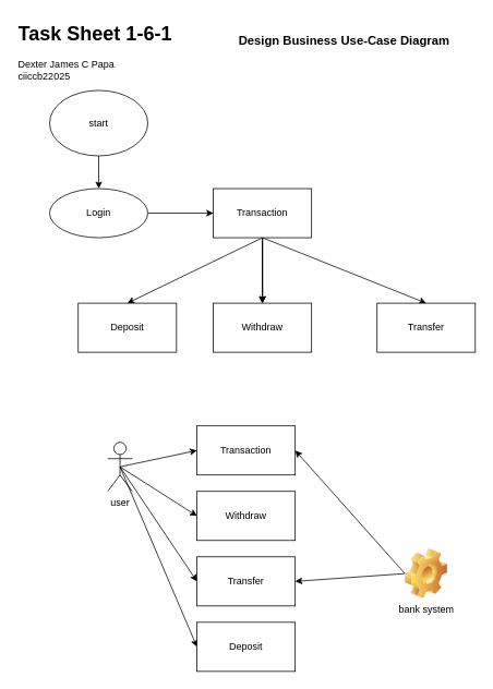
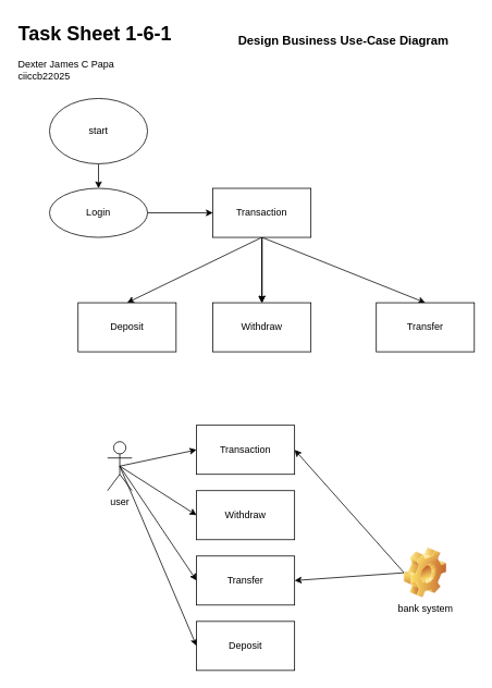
  <mxCell id="0" />
  <mxCell id="1" parent="0" />
  <mxCell id="2" value="&lt;h1 style=&quot;margin-top: 0px;&quot;&gt;Task Sheet 1-6-1&lt;/h1&gt;&lt;p&gt;Dexter James C Papa&lt;br&gt;ciiccb22025&lt;/p&gt;" style="text;html=1;whiteSpace=wrap;overflow=hidden;rounded=0;" vertex="1" parent="1"><mxGeometry width="250" height="90" as="geometry" x="20" y="20" /></mxCell>
  <mxCell id="3" value="&lt;h2 id=&quot;yui_3_17_2_1_1748958469926_55&quot;&gt;&lt;font style=&quot;font-size: 15px;&quot;&gt;Design Business Use-Case Diagram&lt;/font&gt;&lt;/h2&gt;" style="text;html=1;align=center;verticalAlign=middle;whiteSpace=wrap;rounded=0;fontStyle=1;fontSize=17;" vertex="1" parent="1"><mxGeometry x="280" y="30" width="280" height="30" as="geometry" /></mxCell>
  <mxCell id="4" style="edgeStyle=none;html=1;exitX=0.5;exitY=1;exitDx=0;exitDy=0;" edge="1" parent="1" source="5" target="7"><mxGeometry relative="1" as="geometry" /></mxCell>
- <mxCell id="5" value="start" style="ellipse;whiteSpace=wrap;html=1;" vertex="1" parent="1"><mxGeometry x="60" y="110" width="120" height="80" as="geometry" /></mxCell>
+ <mxCell id="5" value="start" style="ellipse;whiteSpace=wrap;html=1;" vertex="1" parent="1"><mxGeometry x="60" y="120" width="120" height="80" as="geometry" /></mxCell>
  <mxCell id="6" value="" style="edgeStyle=none;html=1;" edge="1" parent="1" source="7" target="13"><mxGeometry relative="1" as="geometry" /></mxCell>
  <mxCell id="7" value="Login" style="ellipse;whiteSpace=wrap;html=1;" vertex="1" parent="1"><mxGeometry x="60" y="230" width="120" height="60" as="geometry" /></mxCell>
  <mxCell id="8" value="" style="edgeStyle=none;html=1;" edge="1" parent="1" source="13" target="14"><mxGeometry relative="1" as="geometry" /></mxCell>
  <mxCell id="9" value="" style="edgeStyle=none;html=1;" edge="1" parent="1" source="13" target="14"><mxGeometry relative="1" as="geometry" /></mxCell>
  <mxCell id="10" value="" style="edgeStyle=none;html=1;" edge="1" parent="1" source="13" target="14"><mxGeometry relative="1" as="geometry" /></mxCell>
  <mxCell id="11" style="edgeStyle=none;html=1;exitX=0.5;exitY=1;exitDx=0;exitDy=0;entryX=0.5;entryY=0;entryDx=0;entryDy=0;" edge="1" parent="1" source="13" target="15"><mxGeometry relative="1" as="geometry" /></mxCell>
  <mxCell id="12" style="edgeStyle=none;html=1;exitX=0.5;exitY=1;exitDx=0;exitDy=0;entryX=0.5;entryY=0;entryDx=0;entryDy=0;" edge="1" parent="1" source="13" target="16"><mxGeometry relative="1" as="geometry" /></mxCell>
  <mxCell id="13" value="Transaction" style="rounded=0;whiteSpace=wrap;html=1;" vertex="1" parent="1"><mxGeometry x="260" y="230" width="120" height="60" as="geometry" /></mxCell>
  <mxCell id="14" value="Withdraw" style="rounded=0;whiteSpace=wrap;html=1;" vertex="1" parent="1"><mxGeometry x="260" y="370" width="120" height="60" as="geometry" /></mxCell>
  <mxCell id="15" value="Transfer" style="rounded=0;whiteSpace=wrap;html=1;" vertex="1" parent="1"><mxGeometry x="460" y="370" width="120" height="60" as="geometry" /></mxCell>
  <mxCell id="16" value="Deposit" style="rounded=0;whiteSpace=wrap;html=1;" vertex="1" parent="1"><mxGeometry x="95" y="370" width="120" height="60" as="geometry" /></mxCell>
  <mxCell id="17" style="edgeStyle=none;html=1;exitX=0.5;exitY=0.5;exitDx=0;exitDy=0;exitPerimeter=0;entryX=0;entryY=0.5;entryDx=0;entryDy=0;" edge="1" parent="1" source="21" target="25"><mxGeometry relative="1" as="geometry" /></mxCell>
  <mxCell id="18" style="edgeStyle=none;html=1;exitX=0.5;exitY=0.5;exitDx=0;exitDy=0;exitPerimeter=0;entryX=0;entryY=0.5;entryDx=0;entryDy=0;" edge="1" parent="1" source="21" target="26"><mxGeometry relative="1" as="geometry" /></mxCell>
  <mxCell id="19" style="edgeStyle=none;html=1;exitX=0.5;exitY=0.5;exitDx=0;exitDy=0;exitPerimeter=0;entryX=0;entryY=0.5;entryDx=0;entryDy=0;" edge="1" parent="1" source="21" target="27"><mxGeometry relative="1" as="geometry" /></mxCell>
  <mxCell id="20" style="edgeStyle=none;html=1;exitX=0.5;exitY=0.5;exitDx=0;exitDy=0;exitPerimeter=0;entryX=0;entryY=0.5;entryDx=0;entryDy=0;" edge="1" parent="1" source="21" target="28"><mxGeometry relative="1" as="geometry" /></mxCell>
  <mxCell id="21" value="user" style="shape=umlActor;verticalLabelPosition=bottom;verticalAlign=top;html=1;outlineConnect=0;" vertex="1" parent="1"><mxGeometry x="131" y="540" width="30" height="60" as="geometry" /></mxCell>
  <mxCell id="22" style="edgeStyle=none;html=1;exitX=0;exitY=0.5;exitDx=0;exitDy=0;entryX=1;entryY=0.5;entryDx=0;entryDy=0;" edge="1" parent="1" source="24" target="25"><mxGeometry relative="1" as="geometry" /></mxCell>
  <mxCell id="23" style="edgeStyle=none;html=1;exitX=0;exitY=0.5;exitDx=0;exitDy=0;entryX=1;entryY=0.5;entryDx=0;entryDy=0;" edge="1" parent="1" source="24" target="27"><mxGeometry relative="1" as="geometry" /></mxCell>
  <mxCell id="24" value="bank system" style="shape=image;html=1;verticalLabelPosition=bottom;verticalAlign=top;imageAspect=1;aspect=fixed;image=img/clipart/Gear_128x128.png" vertex="1" parent="1"><mxGeometry x="494" y="670" width="52" height="61" as="geometry" /></mxCell>
  <mxCell id="25" value="Transaction" style="rounded=0;whiteSpace=wrap;html=1;" vertex="1" parent="1"><mxGeometry x="240" y="520" width="120" height="60" as="geometry" /></mxCell>
  <mxCell id="26" value="Withdraw" style="rounded=0;whiteSpace=wrap;html=1;" vertex="1" parent="1"><mxGeometry x="240" y="600" width="120" height="60" as="geometry" /></mxCell>
  <mxCell id="27" value="Transfer" style="rounded=0;whiteSpace=wrap;html=1;" vertex="1" parent="1"><mxGeometry x="240" y="680" width="120" height="60" as="geometry" /></mxCell>
  <mxCell id="28" value="Deposit" style="rounded=0;whiteSpace=wrap;html=1;" vertex="1" parent="1"><mxGeometry x="240" y="760" width="120" height="60" as="geometry" /></mxCell>
